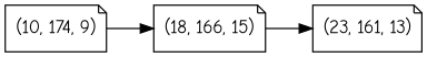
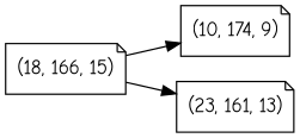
  digraph {
    fontname="Comic Neue"
    rankdir=LR
    node [fontname="Comic Neue" shape=note]
    edge [fontname="Comic Neue"]
    "(10, 174, 9)"
    "(18, 166, 15)"
    n3 [label="(23, 161, 13)"]
-   "(10, 174, 9)" -> "(18, 166, 15)"
+   "(18, 166, 15)" -> "(10, 174, 9)"
    "(18, 166, 15)" -> n3
  }
